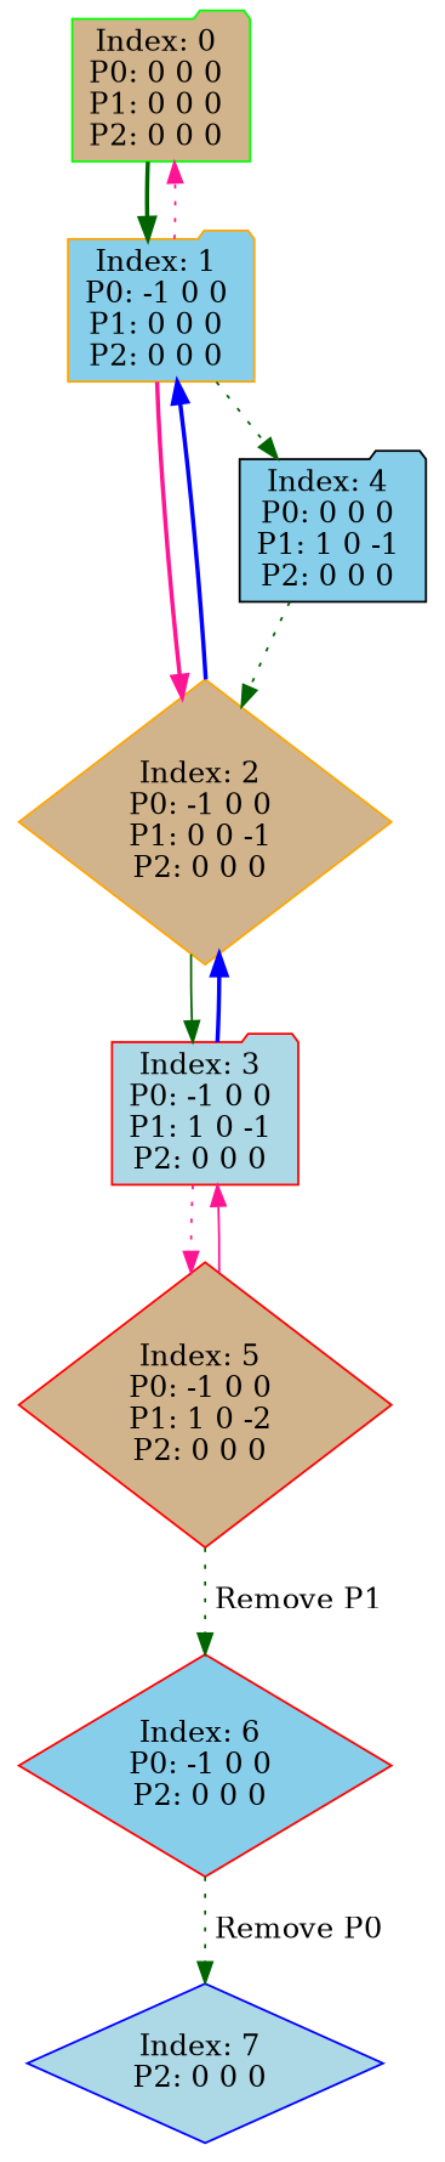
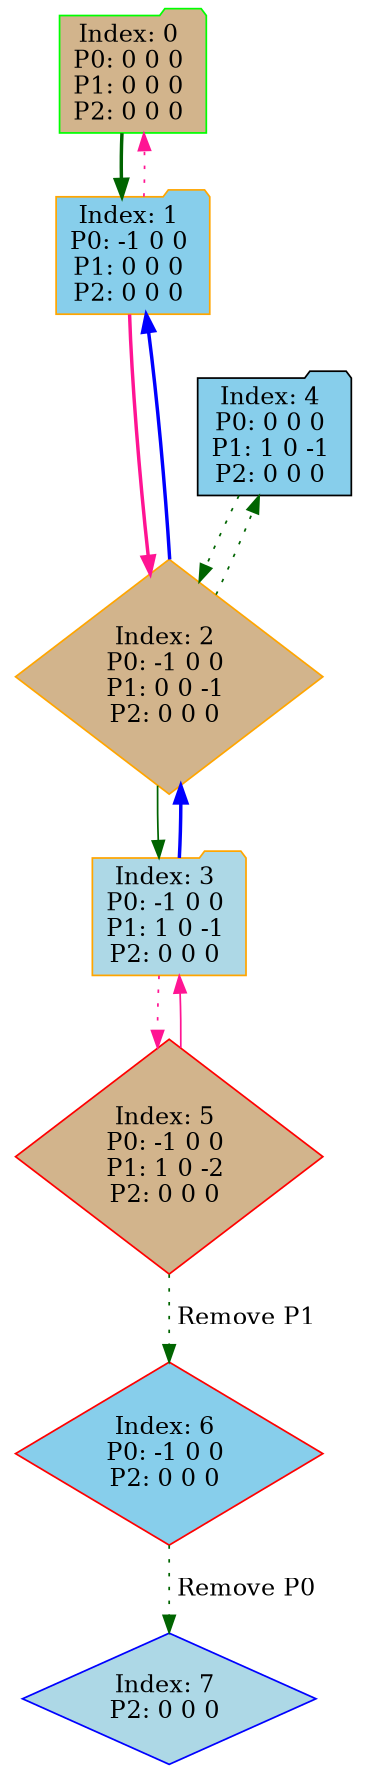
  digraph {
    color=black
    node [color=orange fillcolor=tan shape=folder style=filled]
    edge [color=darkgreen style=dotted]
    n1 [color=green label="Index: 0 \nP0: 0 0 0 \nP1: 0 0 0 \nP2: 0 0 0 \n"]
    n2 [fillcolor=skyblue label="Index: 1 \nP0: -1 0 0 \nP1: 0 0 0 \nP2: 0 0 0 \n"]
    n3 [label="Index: 2 \nP0: -1 0 0 \nP1: 0 0 -1 \nP2: 0 0 0 \n" shape=diamond]
-   n4 [color=red fillcolor=lightblue label="Index: 3 \nP0: -1 0 0 \nP1: 1 0 -1 \nP2: 0 0 0 \n"]
+   n4 [fillcolor=lightblue label="Index: 3 \nP0: -1 0 0 \nP1: 1 0 -1 \nP2: 0 0 0 \n"]
    n5 [fillcolor=skyblue label="Index: 4 \nP0: 0 0 0 \nP1: 1 0 -1 \nP2: 0 0 0 \n" color=""]
    n6 [color=red label="Index: 5 \nP0: -1 0 0 \nP1: 1 0 -2 \nP2: 0 0 0 \n" shape=diamond]
    n7 [color=red fillcolor=skyblue label="Index: 6 \nP0: -1 0 0 \nP2: 0 0 0 \n" shape=diamond]
    n8 [color=blue fillcolor=lightblue label="Index: 7 \nP2: 0 0 0 \n" shape=diamond]
    n1 -> n2 [style=bold]
    n2 -> n1 [color=deeppink]
    n2 -> n3 [color=deeppink style=bold]
    n3 -> n2 [color=blue style=bold]
    n3 -> n4 [style=solid]
-   n2 -> n5
+   n3 -> n5
    n4 -> n3 [color=blue style=bold]
    n4 -> n6 [color=deeppink]
    n5 -> n3
    n6 -> n4 [color=deeppink style=solid]
    n6 -> n7 [label=" Remove P1 "]
    n7 -> n8 [label=" Remove P0 "]
  }
